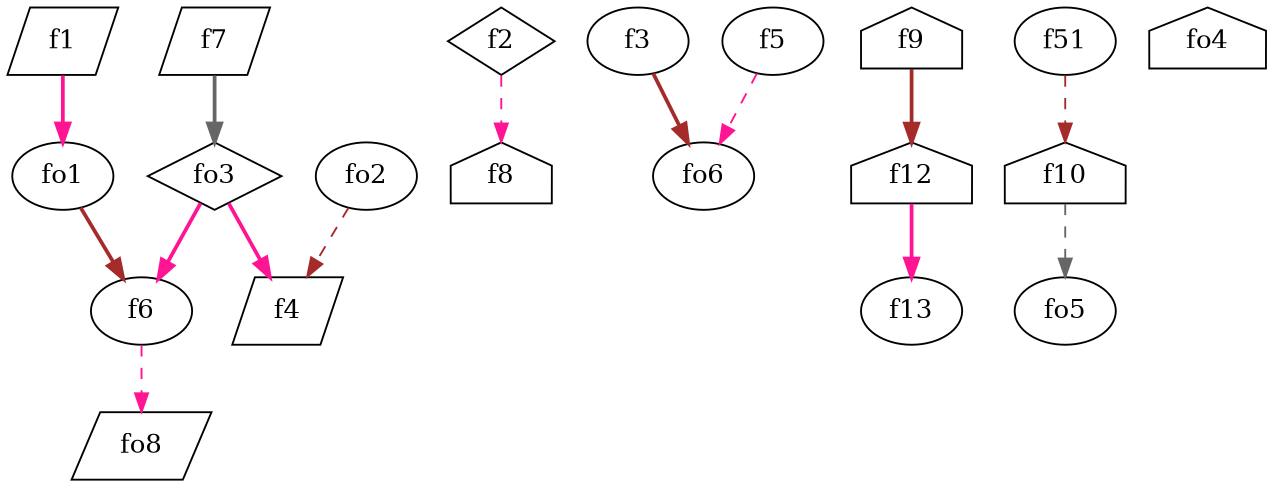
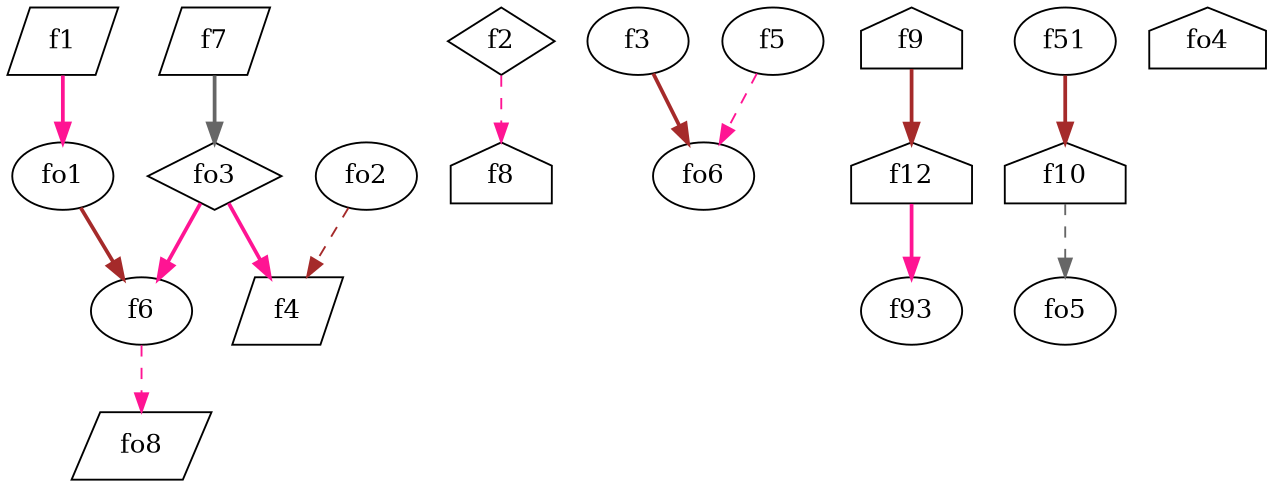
  strict digraph {
    node [shape=ellipse]
    edge [color=deeppink style=bold weight=2]
    f1 [shape=parallelogram]
    fo1
    f6
    f2 [shape=diamond]
    f8 [shape=house]
    f3
    fo6
    f4 [shape=parallelogram]
    fo3 [shape=diamond]
    f5
    fo8 [shape=parallelogram]
    f7 [shape=parallelogram]
    fo2
    f9 [shape=house]
    f12 [shape=house]
-   f13
+   f13 [label=f93]
    f10 [shape=house]
    fo5
    n19 [label=f51]
    fo4 [shape=house]
    f1 -> fo1
    fo1 -> f6 [color=brown]
    f6 -> fo8 [style=dashed]
    f2 -> f8 [style=dashed]
    f3 -> fo6 [color=brown]
    fo3 -> f6
    fo3 -> f4
    f5 -> fo6 [style=dashed]
    f7 -> fo3 [color=gray40]
    fo2 -> f4 [color=brown style=dashed]
    f9 -> f12 [color=brown]
    f12 -> f13
    f10 -> fo5 [color=gray40 style=dashed]
-   n19 -> f10 [color=brown style=dashed]
+   n19 -> f10 [color=brown]
  }
